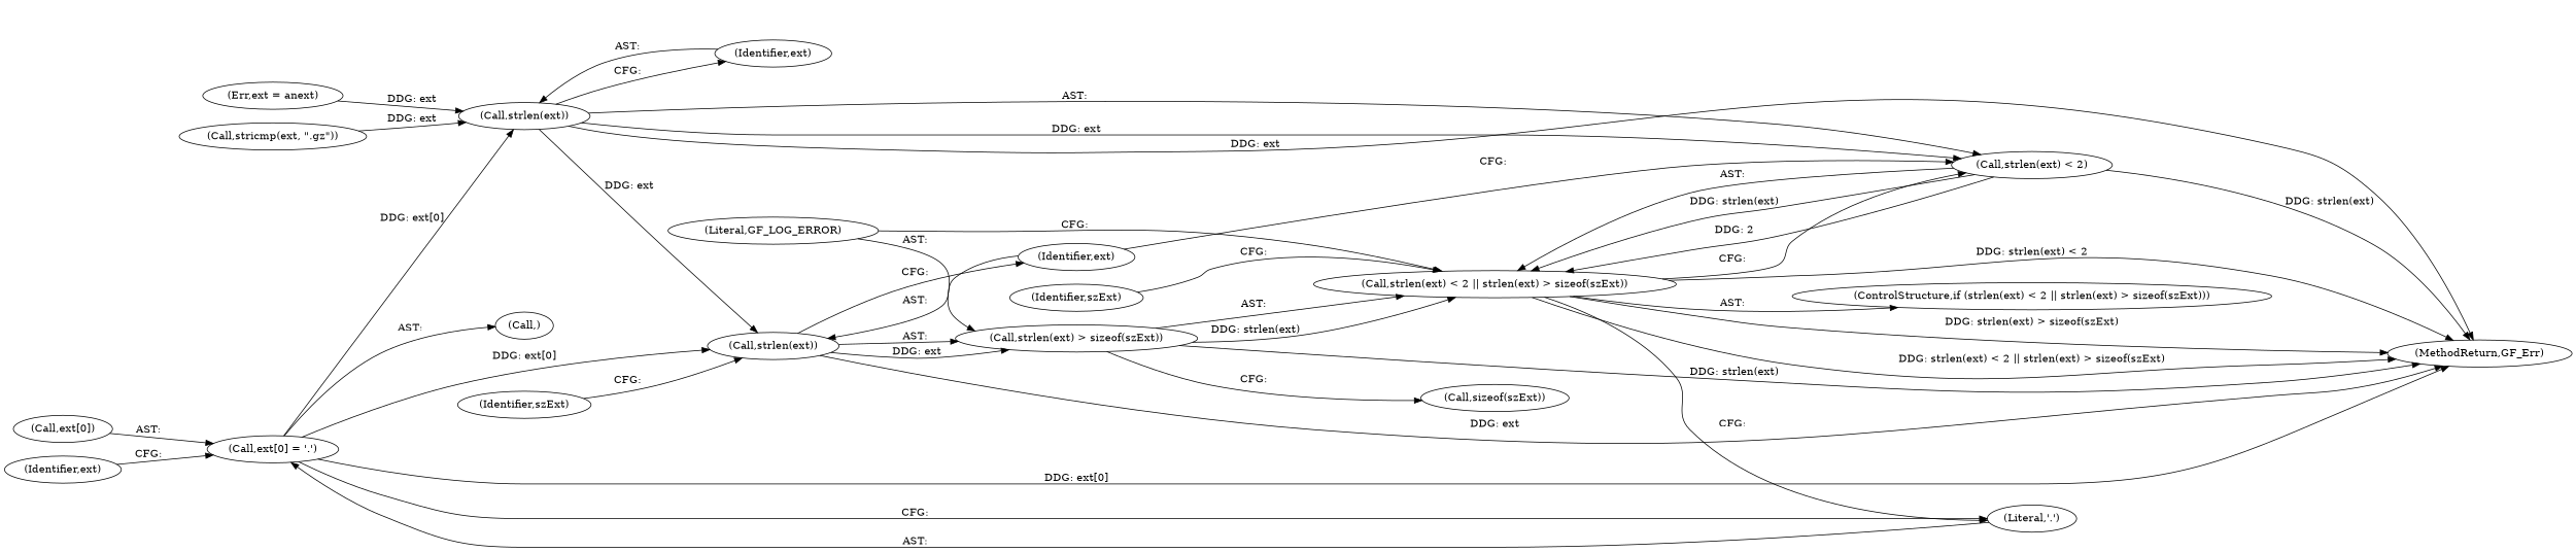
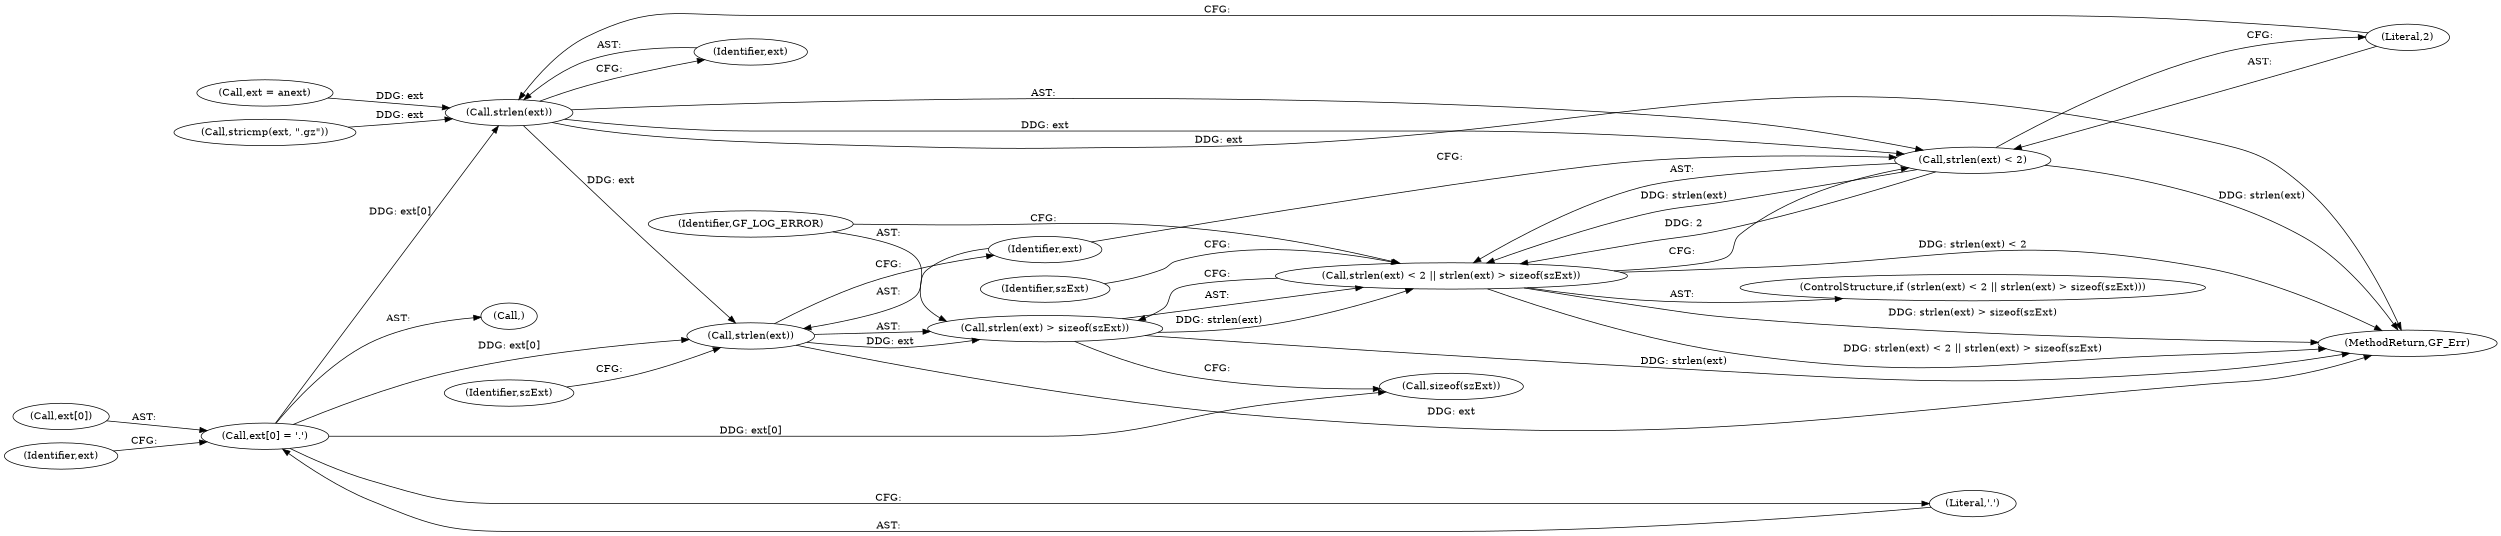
  digraph {
    rankdir=LR
    n1 [label="(Call,ext[0] = '.')"]
    n2 [label="(Call,strlen(ext))"]
    n3 [label="(Call,strlen(ext))"]
    n4 [label="(MethodReturn,GF_Err)"]
    n5 [label="(Literal,'.')"]
    n6 [label="(Call,)"]
    n7 [label="(Call,strlen(ext) < 2)"]
    n8 [label="(Identifier,ext)"]
    n9 [label="(Call,strlen(ext) > sizeof(szExt))"]
    n10 [label="(Identifier,ext)"]
    n11 [label="(Call,strlen(ext) < 2 || strlen(ext) > sizeof(szExt))"]
+   n12 [label="(Literal,2)"]
    n13 [label="(ControlStructure,if (strlen(ext) < 2 || strlen(ext) > sizeof(szExt)))"]
    n14 [label="(Call,sizeof(szExt))"]
-   n15 [label="(Err,ext = anext)"]
+   n15 [label="(Call,ext = anext)"]
    n16 [label="(Identifier,szExt)"]
-   n17 [label="(Literal,GF_LOG_ERROR)"]
+   n17 [label="(Identifier,GF_LOG_ERROR)"]
    n18 [label="(Identifier,szExt)"]
    n19 [label="(Call,ext[0])"]
    n20 [label="(Identifier,ext)"]
    n21 [label="(Call,stricmp(ext, \".gz\"))"]
    n1 -> n2 [label="DDG: ext[0]"]
    n1 -> n3 [label="DDG: ext[0]"]
-   n1 -> n4 [label="DDG: ext[0]"]
+   n1 -> n14 [label="DDG: ext[0]"]
    n1 -> n5 [label="CFG: "]
    n1 -> n6 [label="AST: "]
    n2 -> n3 [label="DDG: ext"]
    n2 -> n4 [label="DDG: ext"]
    n2 -> n7 [label="AST: "]
    n2 -> n7 [label="DDG: ext"]
    n2 -> n8 [label="CFG: "]
    n3 -> n4 [label="DDG: ext"]
    n3 -> n9 [label="AST: "]
    n3 -> n9 [label="DDG: ext"]
    n3 -> n10 [label="CFG: "]
    n5 -> n1 [label="AST: "]
    n7 -> n4 [label="DDG: strlen(ext)"]
    n7 -> n11 [label="AST: "]
    n7 -> n11 [label="DDG: strlen(ext)"]
    n7 -> n11 [label="DDG: 2"]
+   n7 -> n12 [label="CFG: "]
    n8 -> n2 [label="AST: "]
    n9 -> n4 [label="DDG: strlen(ext)"]
    n9 -> n11 [label="AST: "]
    n9 -> n11 [label="DDG: strlen(ext)"]
    n9 -> n14 [label="CFG: "]
    n10 -> n3 [label="AST: "]
    n10 -> n7 [label="CFG: "]
    n11 -> n4 [label="DDG: strlen(ext) > sizeof(szExt)"]
    n11 -> n4 [label="DDG: strlen(ext) < 2 || strlen(ext) > sizeof(szExt)"]
    n11 -> n4 [label="DDG: strlen(ext) < 2"]
    n11 -> n7 [label="CFG: "]
-   n11 -> n5 [label="CFG: "]
+   n11 -> n9 [label="CFG: "]
    n11 -> n13 [label="AST: "]
+   n12 -> n2 [label="CFG: "]
+   n12 -> n7 [label="AST: "]
    n15 -> n2 [label="DDG: ext"]
    n16 -> n3 [label="CFG: "]
    n17 -> n9 [label="AST: "]
    n17 -> n11 [label="CFG: "]
    n18 -> n11 [label="CFG: "]
    n19 -> n1 [label="AST: "]
    n20 -> n1 [label="CFG: "]
    n21 -> n2 [label="DDG: ext"]
  }
